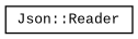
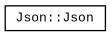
  digraph {
    rankdir=LR
    fontname="Liberation Mono"
-   n1 [color=black fillcolor=white fontname="Liberation Mono" fontsize=10 height=0.2 label="Json::Reader" shape=record style=filled width=0.4]
+   n1 [color=black fillcolor=white fontname="Liberation Mono" fontsize=10 height=0.2 label="Json::Json" shape=record style=filled width=0.4]
  }
